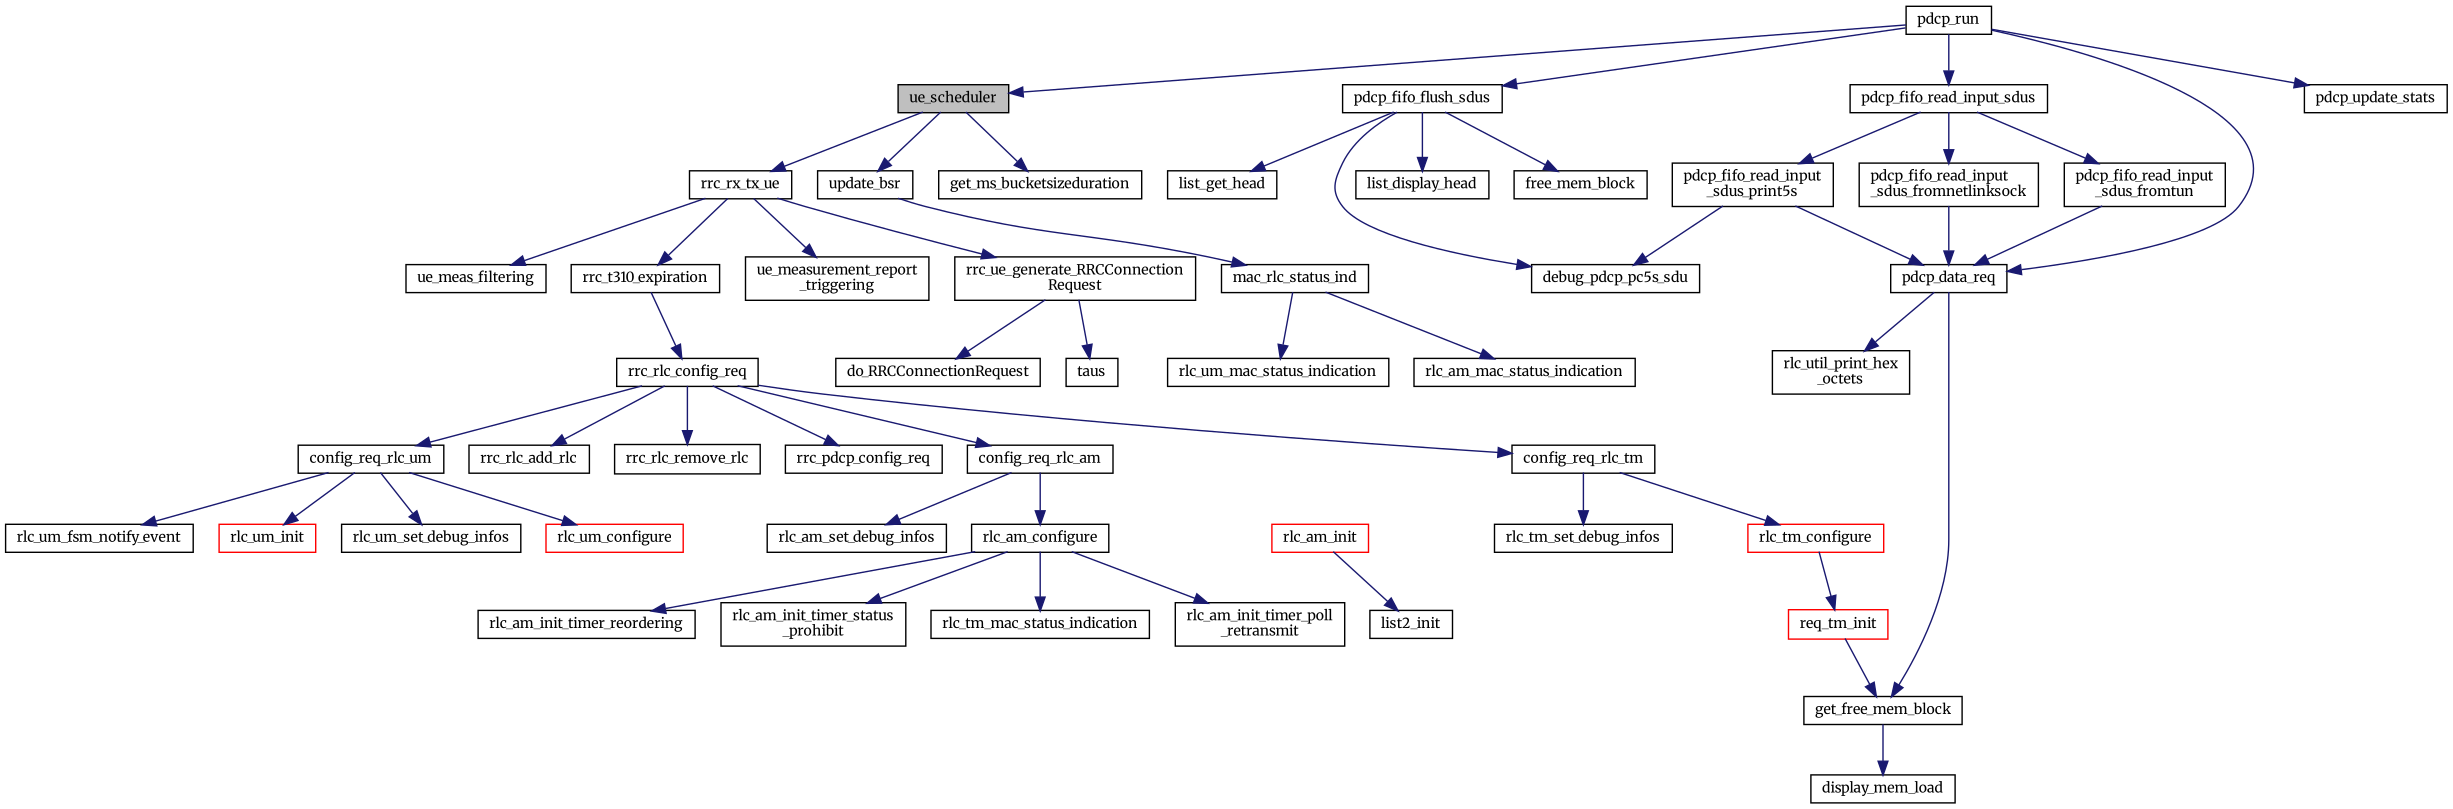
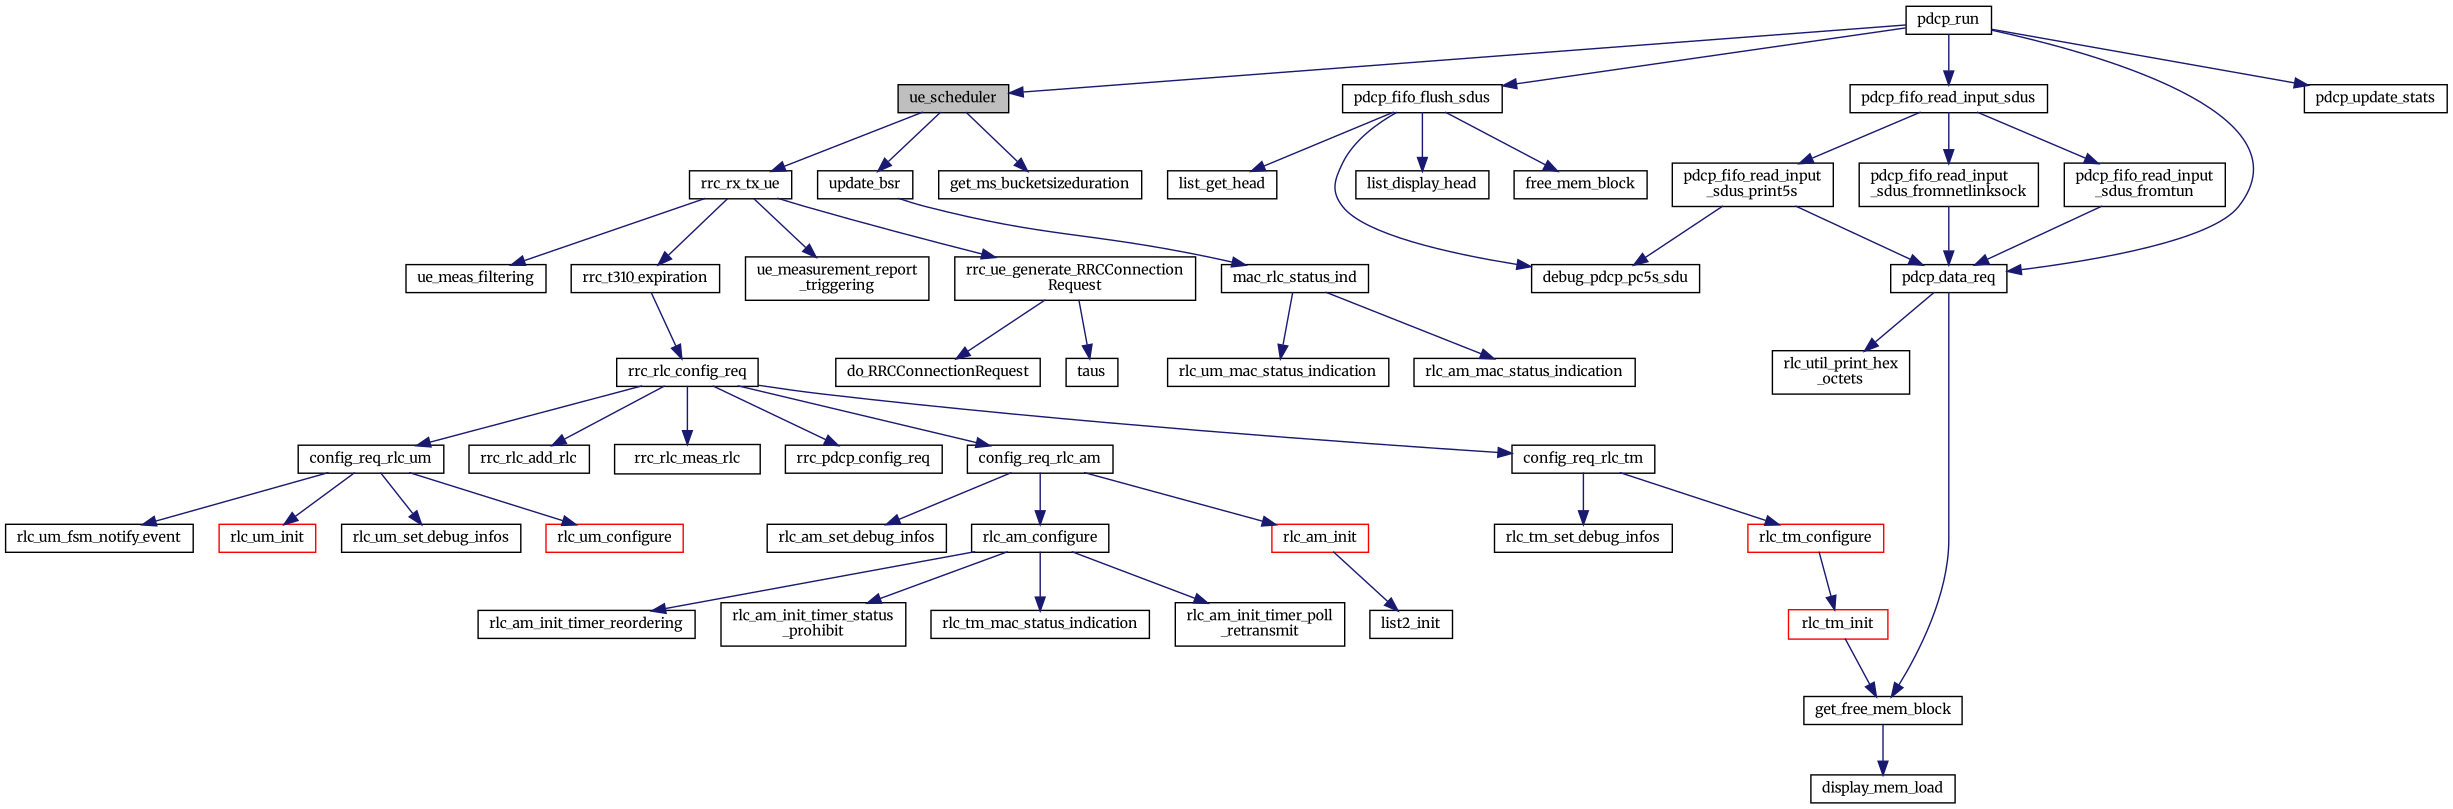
  digraph {
    fontname=Merriweather
    rankdir=TB
    node [color=black fillcolor=white fontname=Merriweather fontsize=10 shape=record style=filled]
    edge [color=midnightblue fontname=Merriweather fontsize=10 labelfontname=Helvetica labelfontsize=10 style=solid]
    n1 [fillcolor=grey75 fontcolor=black height=0.2 label=ue_scheduler width=0.4]
    n2 [height=0.2 label=get_ms_bucketsizeduration width=0.4]
    n3 [height=0.2 label=rrc_rx_tx_ue width=0.4]
    n4 [height=0.2 label=update_bsr width=0.4]
    n5 [height=0.2 label=pdcp_run width=0.4]
    n6 [height=0.2 label=pdcp_data_req width=0.4]
    n7 [height=0.2 label=pdcp_fifo_flush_sdus width=0.4]
    n8 [height=0.2 label=pdcp_fifo_read_input_sdus width=0.4]
    n9 [height=0.2 label=pdcp_update_stats width=0.4]
    n10 [height=0.2 label=rrc_t310_expiration width=0.4]
    n11 [height=0.2 label="rrc_ue_generate_RRCConnection\lRequest" width=0.4]
    n12 [height=0.2 label=ue_meas_filtering width=0.4]
    n13 [height=0.2 label="ue_measurement_report\l_triggering" width=0.4]
    n14 [height=0.2 label=mac_rlc_status_ind width=0.4]
    n15 [height=0.2 label=get_free_mem_block width=0.4]
    n16 [height=0.2 label="rlc_util_print_hex\l_octets" width=0.4]
    n17 [height=0.2 label=debug_pdcp_pc5s_sdu width=0.4]
    n18 [height=0.2 label=free_mem_block width=0.4]
    n19 [height=0.2 label=list_get_head width=0.4]
    n20 [height=0.2 label=list_display_head width=0.4]
    n21 [height=0.2 label="pdcp_fifo_read_input\l_sdus_fromnetlinksock" width=0.4]
    n22 [height=0.2 label="pdcp_fifo_read_input\l_sdus_print5s" width=0.4]
    n23 [height=0.2 label="pdcp_fifo_read_input\l_sdus_fromtun" width=0.4]
    n24 [height=0.2 label=display_mem_load width=0.4]
    n25 [height=0.2 label=rrc_rlc_config_req width=0.4]
    n26 [height=0.2 label=do_RRCConnectionRequest width=0.4]
    n27 [height=0.2 label=taus width=0.4]
    n28 [height=0.2 label=rrc_pdcp_config_req width=0.4]
    n29 [height=0.2 label=config_req_rlc_am width=0.4]
    n30 [height=0.2 label=config_req_rlc_tm width=0.4]
    n31 [height=0.2 label=config_req_rlc_um width=0.4]
    n32 [height=0.2 label=rrc_rlc_add_rlc width=0.4]
-   n33 [height=0.2 label=rrc_rlc_remove_rlc width=0.4]
+   n33 [height=0.2 label=rrc_rlc_meas_rlc width=0.4]
    n34 [height=0.2 label=rlc_am_configure width=0.4]
    n35 [color=red height=0.2 label=rlc_am_init width=0.4]
    n36 [height=0.2 label=rlc_am_set_debug_infos width=0.4]
    n37 [color=red height=0.2 label=rlc_tm_configure width=0.4]
    n38 [height=0.2 label=rlc_tm_set_debug_infos width=0.4]
    n39 [color=red height=0.2 label=rlc_um_configure width=0.4]
    n40 [height=0.2 label=rlc_um_fsm_notify_event width=0.4]
    n41 [color=red height=0.2 label=rlc_um_init width=0.4]
    n42 [height=0.2 label=rlc_um_set_debug_infos width=0.4]
    n43 [height=0.2 label="rlc_am_init_timer_poll\l_retransmit" width=0.4]
    n44 [height=0.2 label=rlc_am_init_timer_reordering width=0.4]
    n45 [height=0.2 label="rlc_am_init_timer_status\l_prohibit" width=0.4]
    n46 [height=0.2 label=rlc_tm_mac_status_indication width=0.4]
    n47 [height=0.2 label=list2_init width=0.4]
-   n48 [color=red height=0.2 label=req_tm_init width=0.4]
+   n48 [color=red height=0.2 label=rlc_tm_init width=0.4]
    n49 [height=0.2 label=rlc_am_mac_status_indication width=0.4]
    n50 [height=0.2 label=rlc_um_mac_status_indication width=0.4]
    n1 -> n2
    n1 -> n3
    n1 -> n4
    n3 -> n10
    n3 -> n11
    n3 -> n12
    n3 -> n13
    n4 -> n14
    n5 -> n1
    n5 -> n6
    n5 -> n7
    n5 -> n8
    n5 -> n9
    n6 -> n15
    n6 -> n16
    n7 -> n17
    n7 -> n18
    n7 -> n19
    n7 -> n20
    n8 -> n21
    n8 -> n22
    n8 -> n23
    n10 -> n25
    n11 -> n26
    n11 -> n27
    n14 -> n49
    n14 -> n50
    n15 -> n24
    n21 -> n6
    n22 -> n6
    n22 -> n17
    n23 -> n6
    n25 -> n28
    n25 -> n29
    n25 -> n30
    n25 -> n31
    n25 -> n32
    n25 -> n33
    n29 -> n34
+   n29 -> n35
    n29 -> n36
    n30 -> n37
    n30 -> n38
    n31 -> n39
    n31 -> n40
    n31 -> n41
    n31 -> n42
    n34 -> n43
    n34 -> n44
    n34 -> n45
    n34 -> n46
    n35 -> n47
    n37 -> n48
    n48 -> n15
  }
